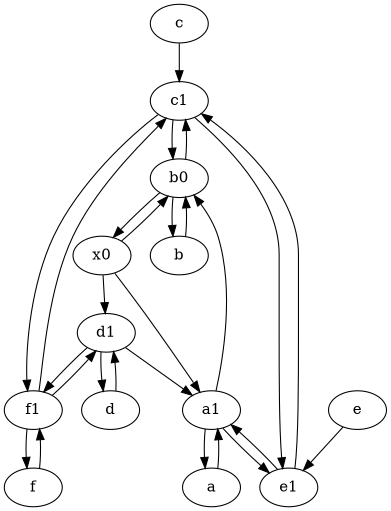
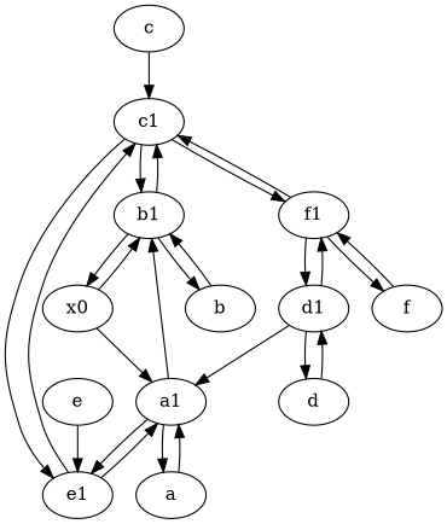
  digraph {
    c
    c1
-   b1 [label=b0]
+   b1
    e1
    f1
    x0
    b
    a1
    d1
    a
    d
    e
    f
    c -> c1
    c1 -> b1
    c1 -> e1
    c1 -> f1
    b1 -> c1
    b1 -> x0
    b1 -> b
    e1 -> c1
    e1 -> a1
    f1 -> c1
    f1 -> d1
    f1 -> f
    x0 -> b1
    x0 -> a1
-   x0 -> d1
    b -> b1
    a1 -> b1
    a1 -> e1
    a1 -> a
    d1 -> f1
    d1 -> a1
    d1 -> d
    a -> a1
    d -> d1
    e -> e1
    f -> f1
  }
